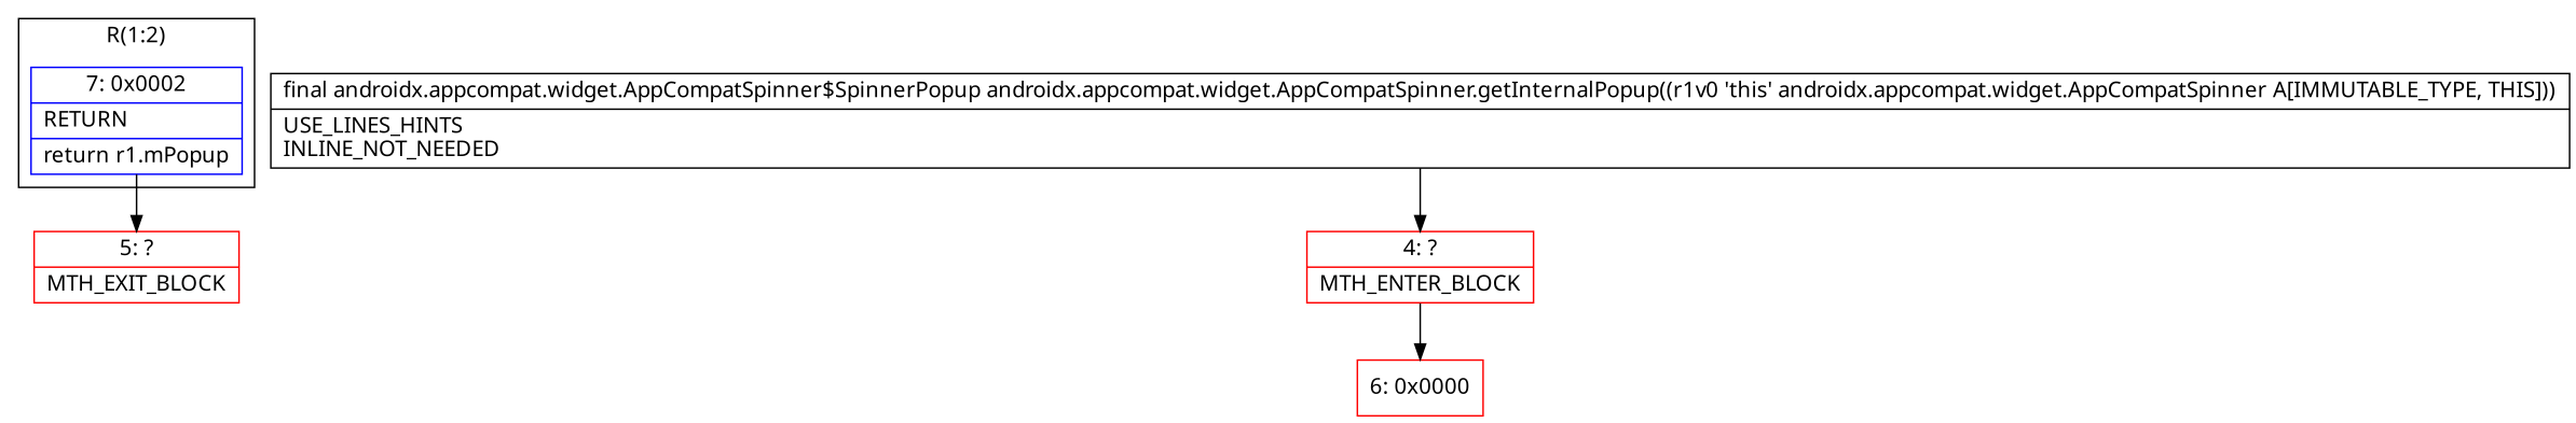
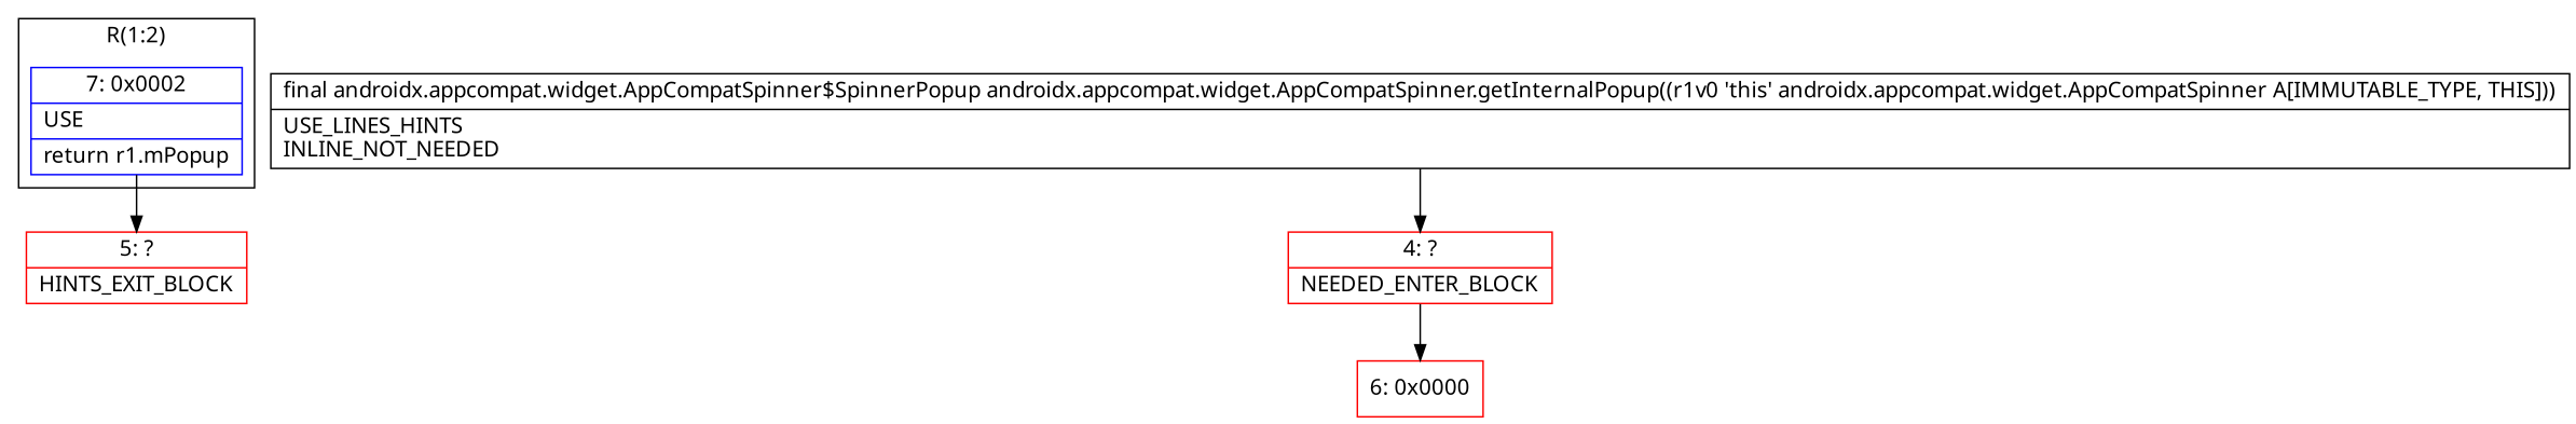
  digraph {
    fontname="Noto Sans"
    node [color=red fontname="Noto Sans" shape=record]
    edge [fontname="Noto Sans"]
-   n1 [color=blue label="{7\:\ 0x0002|RETURN\l|return r1.mPopup\l}"]
-   n2 [label="{5\:\ ?|MTH_EXIT_BLOCK\l}"]
-   n3 [label="{4\:\ ?|MTH_ENTER_BLOCK\l}"]
+   n1 [color=blue label="{7\:\ 0x0002|USE\l|return r1.mPopup\l}"]
+   n2 [label="{5\:\ ?|HINTS_EXIT_BLOCK\l}"]
+   n3 [label="{4\:\ ?|NEEDED_ENTER_BLOCK\l}"]
    n4 [label="{6\:\ 0x0000}"]
    n5 [label="{final androidx.appcompat.widget.AppCompatSpinner$SpinnerPopup androidx.appcompat.widget.AppCompatSpinner.getInternalPopup((r1v0 'this' androidx.appcompat.widget.AppCompatSpinner A[IMMUTABLE_TYPE, THIS]))  | USE_LINES_HINTS\lINLINE_NOT_NEEDED\l}" color=""]
    subgraph cluster_1 {
      label="R(1:2)"
      n1
    }
    n1 -> n2
    n3 -> n4
    n5 -> n3
  }
